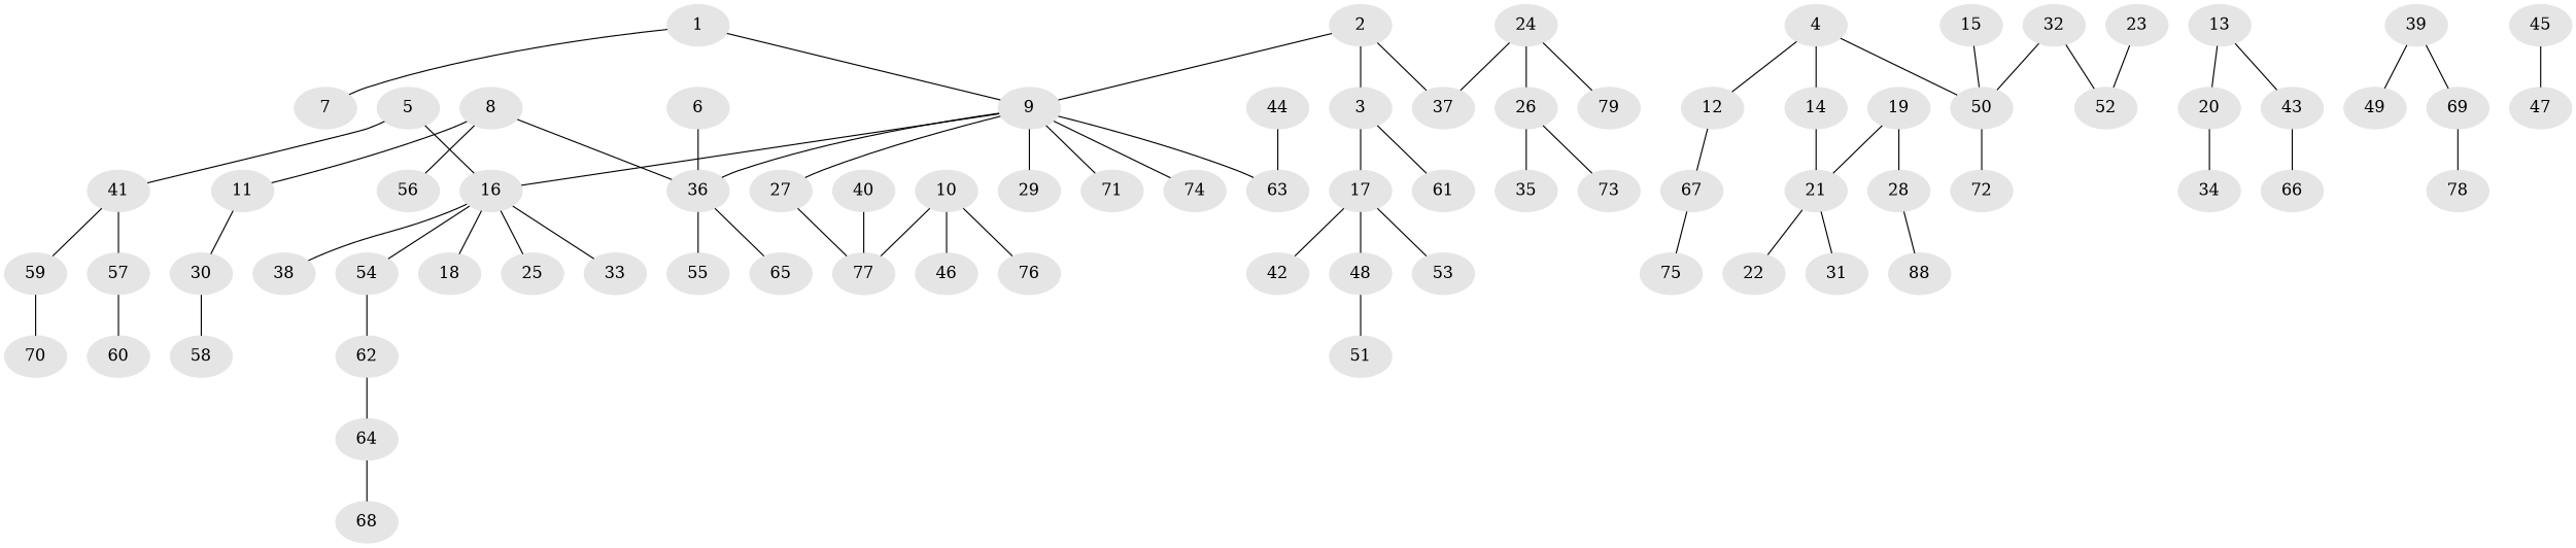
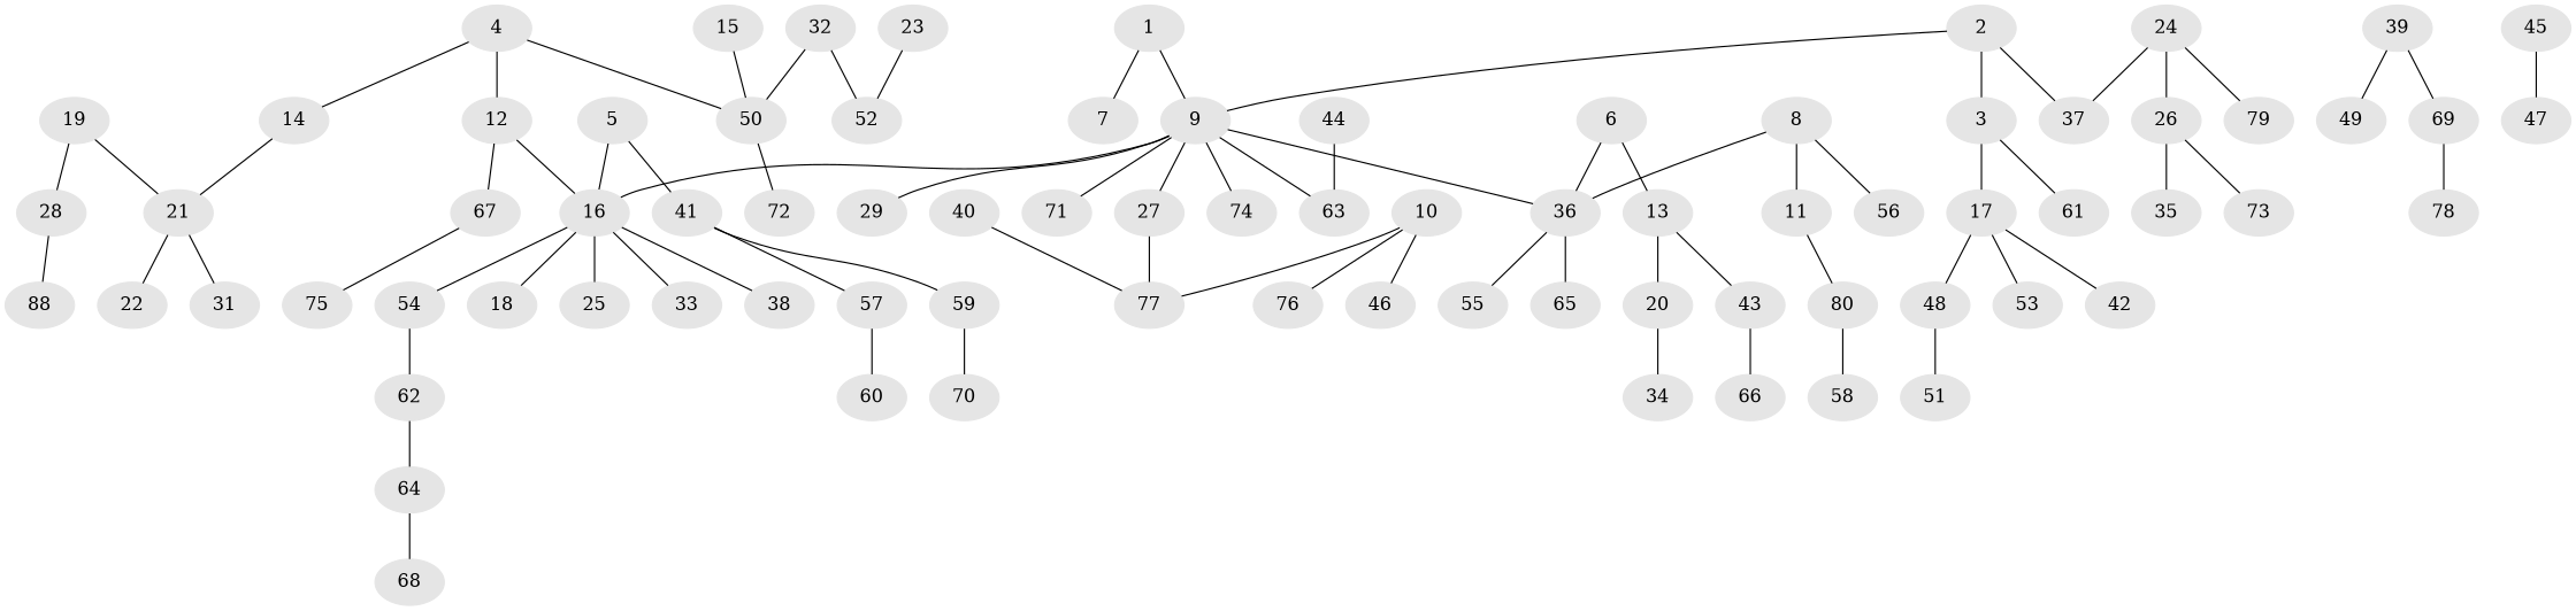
  graph {
    node [color=gray90 style=filled]
    edge [weight=1.0]
    1
    7
    9
    16
    36
    27
    29
    63
    71
    74
    2
    3
    37
    17
    61
    42
    48
    53
    4
    12
    14
    50
    67
    21
    72
    5
    41
    18
    25
    33
    38
    54
    57
    59
    6
    13
    20
    43
    55
    65
    8
    11
    56
-   30
+   30 [label=80]
    77
    10
    46
    76
    58
    75
    34
    66
    22
    31
    15
    62
    51
    19
    28
    n60 [label=88]
    23
    52
    24
    26
    79
    35
    73
    32
    39
    49
    69
    78
    40
    60
    70
    44
    45
    47
    64
    68
    1 -- 7
    1 -- 9
    9 -- 16
    9 -- 36
    9 -- 27
    9 -- 29
    9 -- 63
    9 -- 71
    9 -- 74
    16 -- 18
    16 -- 25
    16 -- 33
    16 -- 38
    16 -- 54
    36 -- 55
    36 -- 65
    27 -- 77
    2 -- 9
    2 -- 3
    2 -- 37
    3 -- 17
    3 -- 61
    17 -- 42
    17 -- 48
    17 -- 53
    48 -- 51
    4 -- 12
    4 -- 14
    4 -- 50
+   12 -- 16
    12 -- 67
    14 -- 21
    50 -- 72
    67 -- 75
    21 -- 22
    21 -- 31
    5 -- 16
    5 -- 41
    41 -- 57
    41 -- 59
    54 -- 62
    57 -- 60
    59 -- 70
    6 -- 36
+   6 -- 13
    13 -- 20
    13 -- 43
    20 -- 34
    43 -- 66
    8 -- 36
    8 -- 11
    8 -- 56
    11 -- 30
    30 -- 58
    10 -- 77
    10 -- 46
    10 -- 76
    15 -- 50
    62 -- 64
    19 -- 21
    19 -- 28
    28 -- n60
    23 -- 52
    24 -- 37
    24 -- 26
    24 -- 79
    26 -- 35
    26 -- 73
    32 -- 50
    32 -- 52
    39 -- 49
    39 -- 69
    69 -- 78
    40 -- 77
    44 -- 63
    45 -- 47
    64 -- 68
  }
